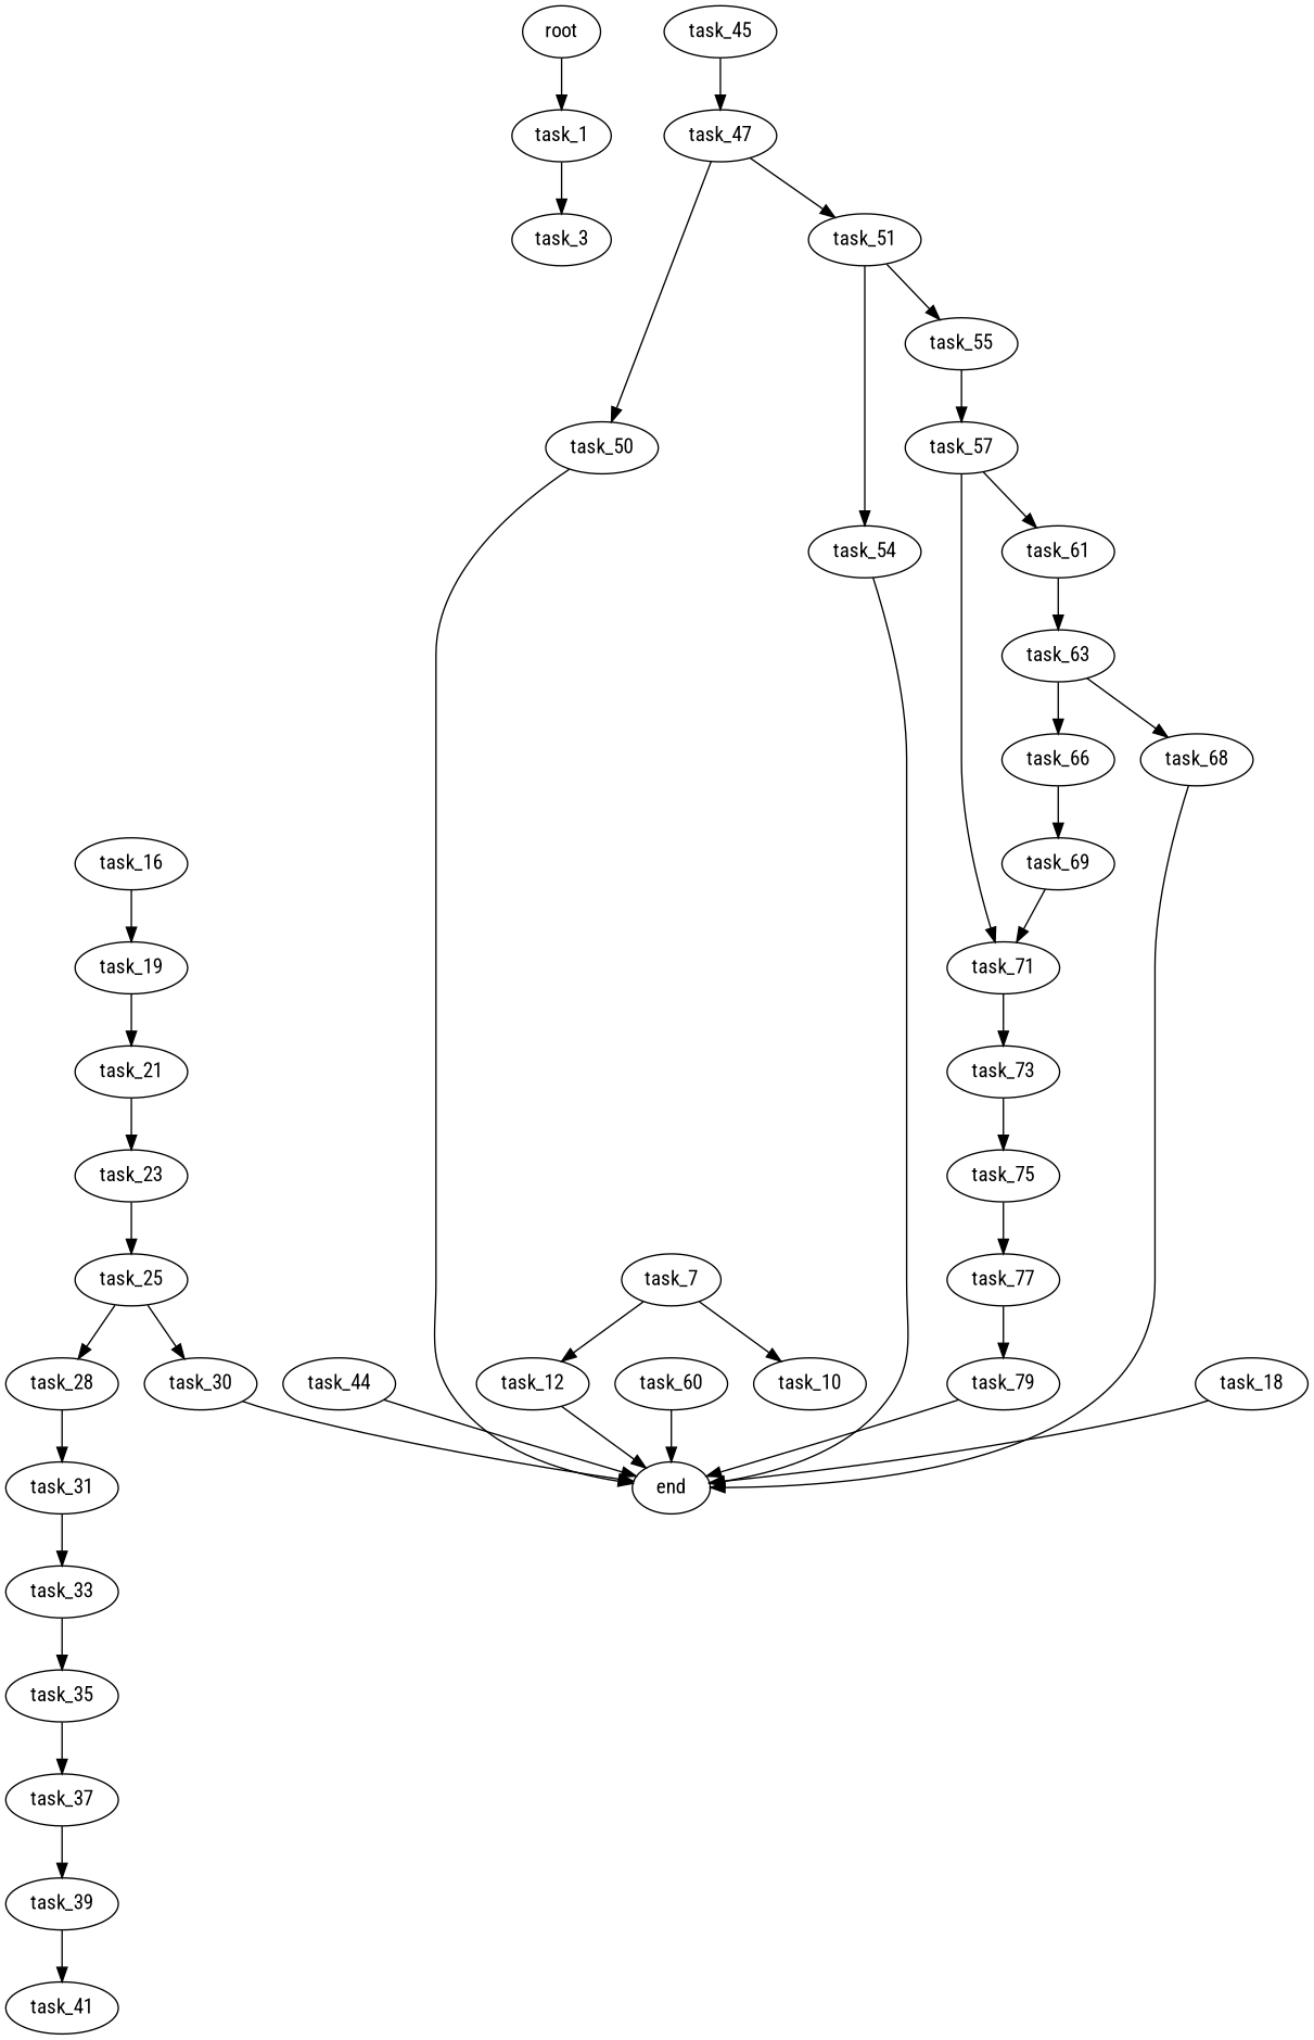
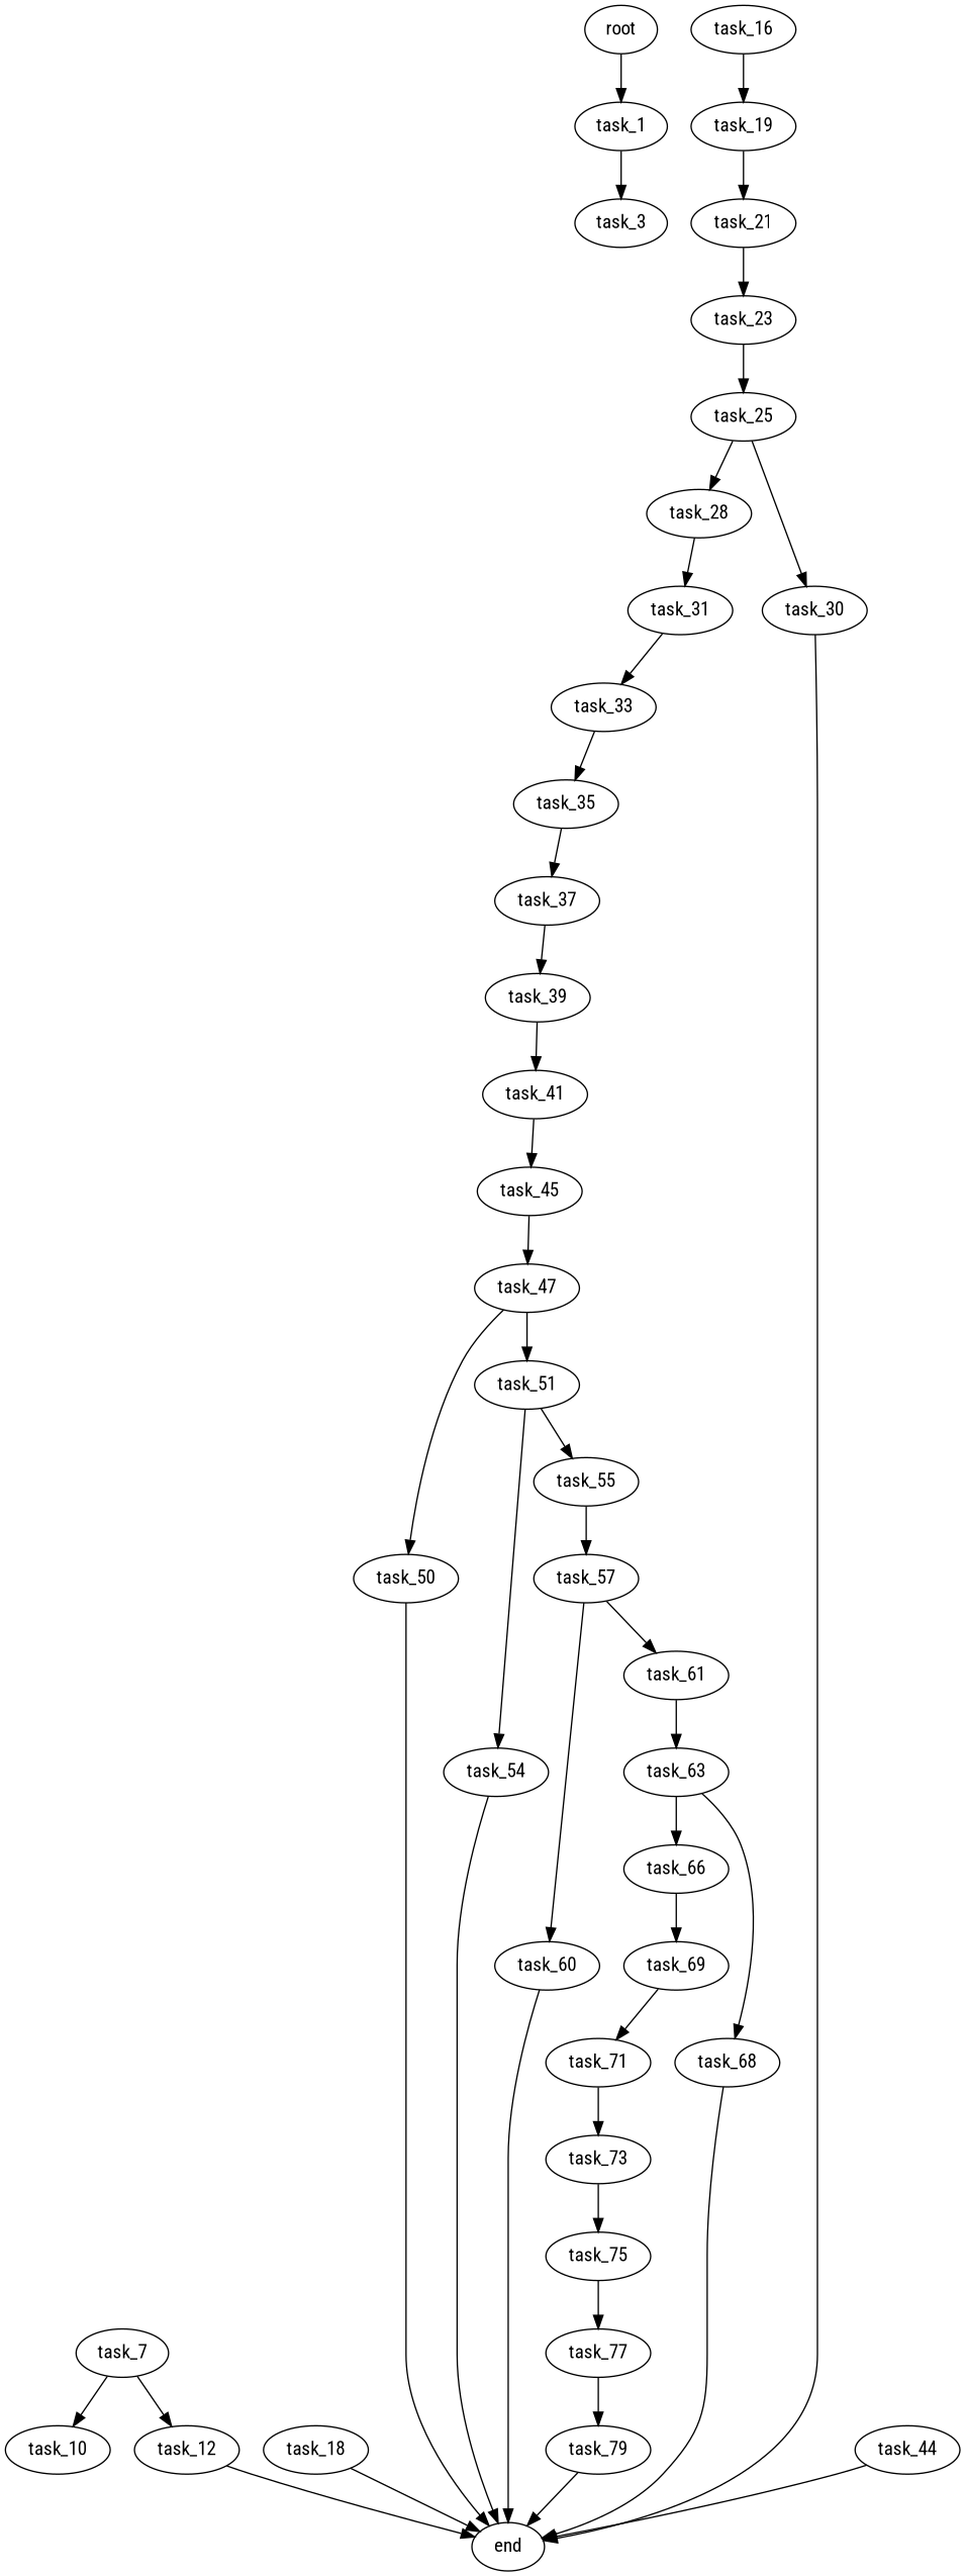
  digraph {
    fontname="Roboto Condensed"
    node [fontname="Roboto Condensed"]
    edge [fontname="Roboto Condensed"]
    root
    task_1
    task_3
    task_7
    task_10
    task_12
    end
    task_16
    task_19
    task_18
    task_21
    task_23
    task_25
    task_28
    task_30
    task_31
    task_33
    task_35
    task_37
    task_39
    task_41
    task_45
    task_44
    task_47
    task_50
    task_51
    task_54
    task_55
    task_57
    task_60
    task_61
    task_63
    task_66
    task_68
    task_69
    task_71
    task_73
    task_75
    task_77
    task_79
    root -> task_1
    task_1 -> task_3
    task_7 -> task_10
    task_7 -> task_12
    task_12 -> end
    task_16 -> task_19
    task_19 -> task_21
    task_18 -> end
    task_21 -> task_23
    task_23 -> task_25
    task_25 -> task_28
    task_25 -> task_30
    task_28 -> task_31
    task_30 -> end
    task_31 -> task_33
    task_33 -> task_35
    task_35 -> task_37
    task_37 -> task_39
    task_39 -> task_41
+   task_41 -> task_45
    task_45 -> task_47
    task_44 -> end
    task_47 -> task_50
    task_47 -> task_51
    task_50 -> end
    task_51 -> task_54
    task_51 -> task_55
    task_54 -> end
    task_55 -> task_57
-   task_57 -> task_71
+   task_57 -> task_60
    task_57 -> task_61
    task_60 -> end
    task_61 -> task_63
    task_63 -> task_66
    task_63 -> task_68
    task_66 -> task_69
    task_68 -> end
    task_69 -> task_71
    task_71 -> task_73
    task_73 -> task_75
    task_75 -> task_77
    task_77 -> task_79
    task_79 -> end
  }
